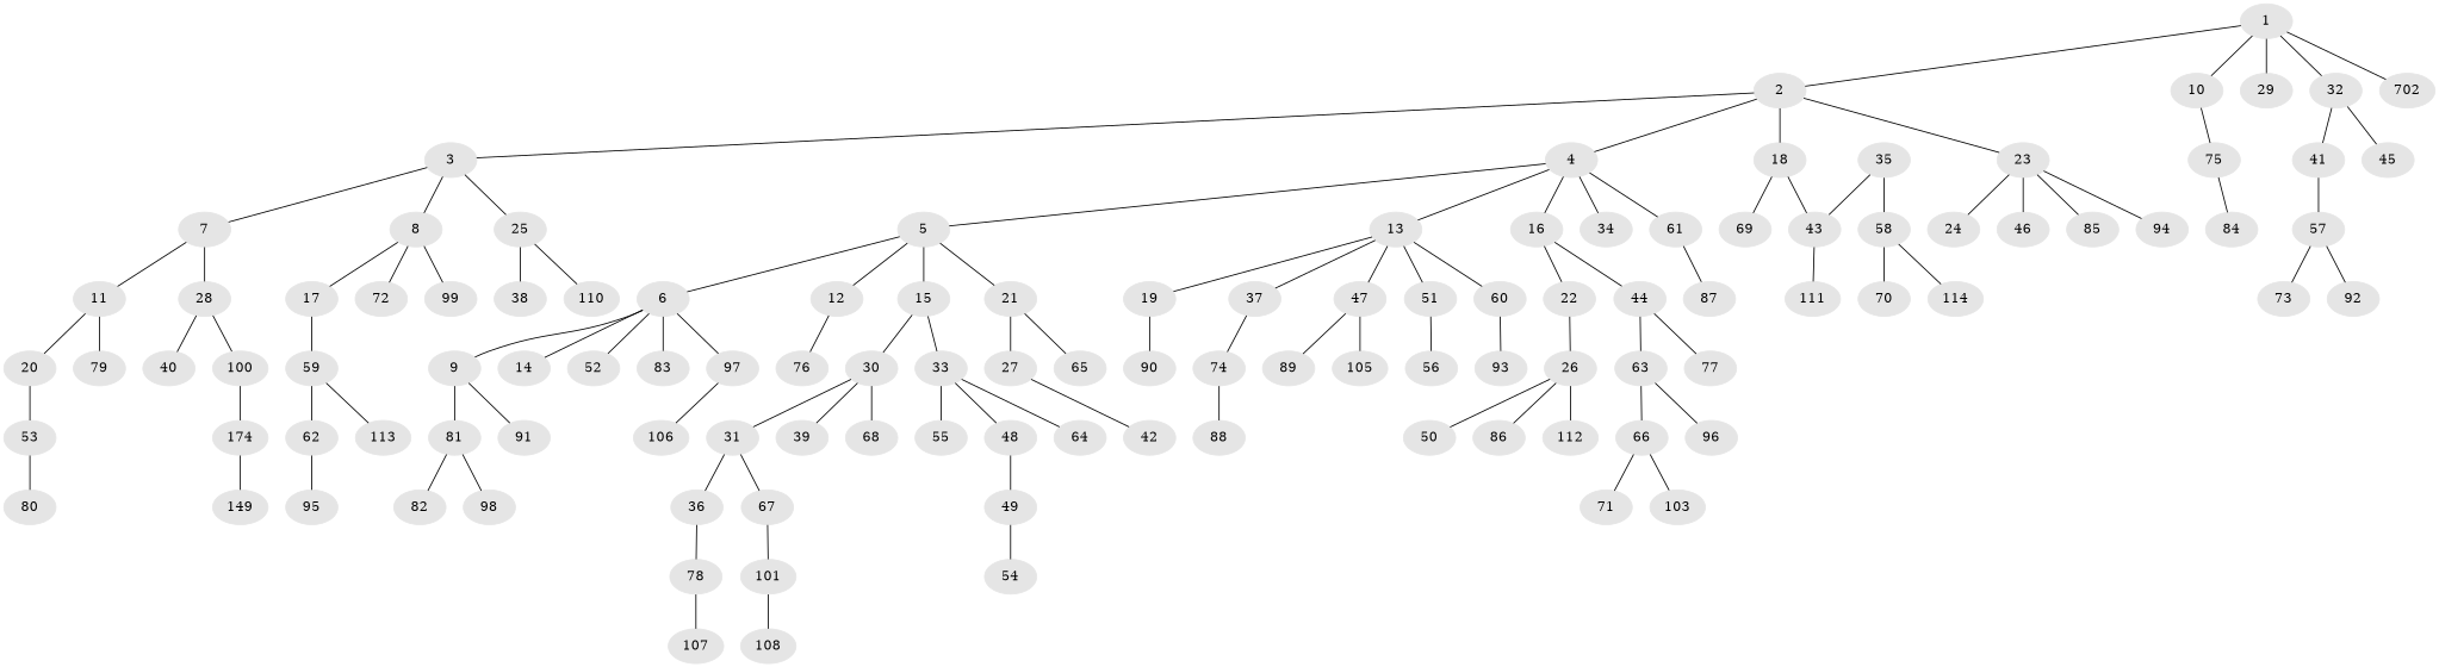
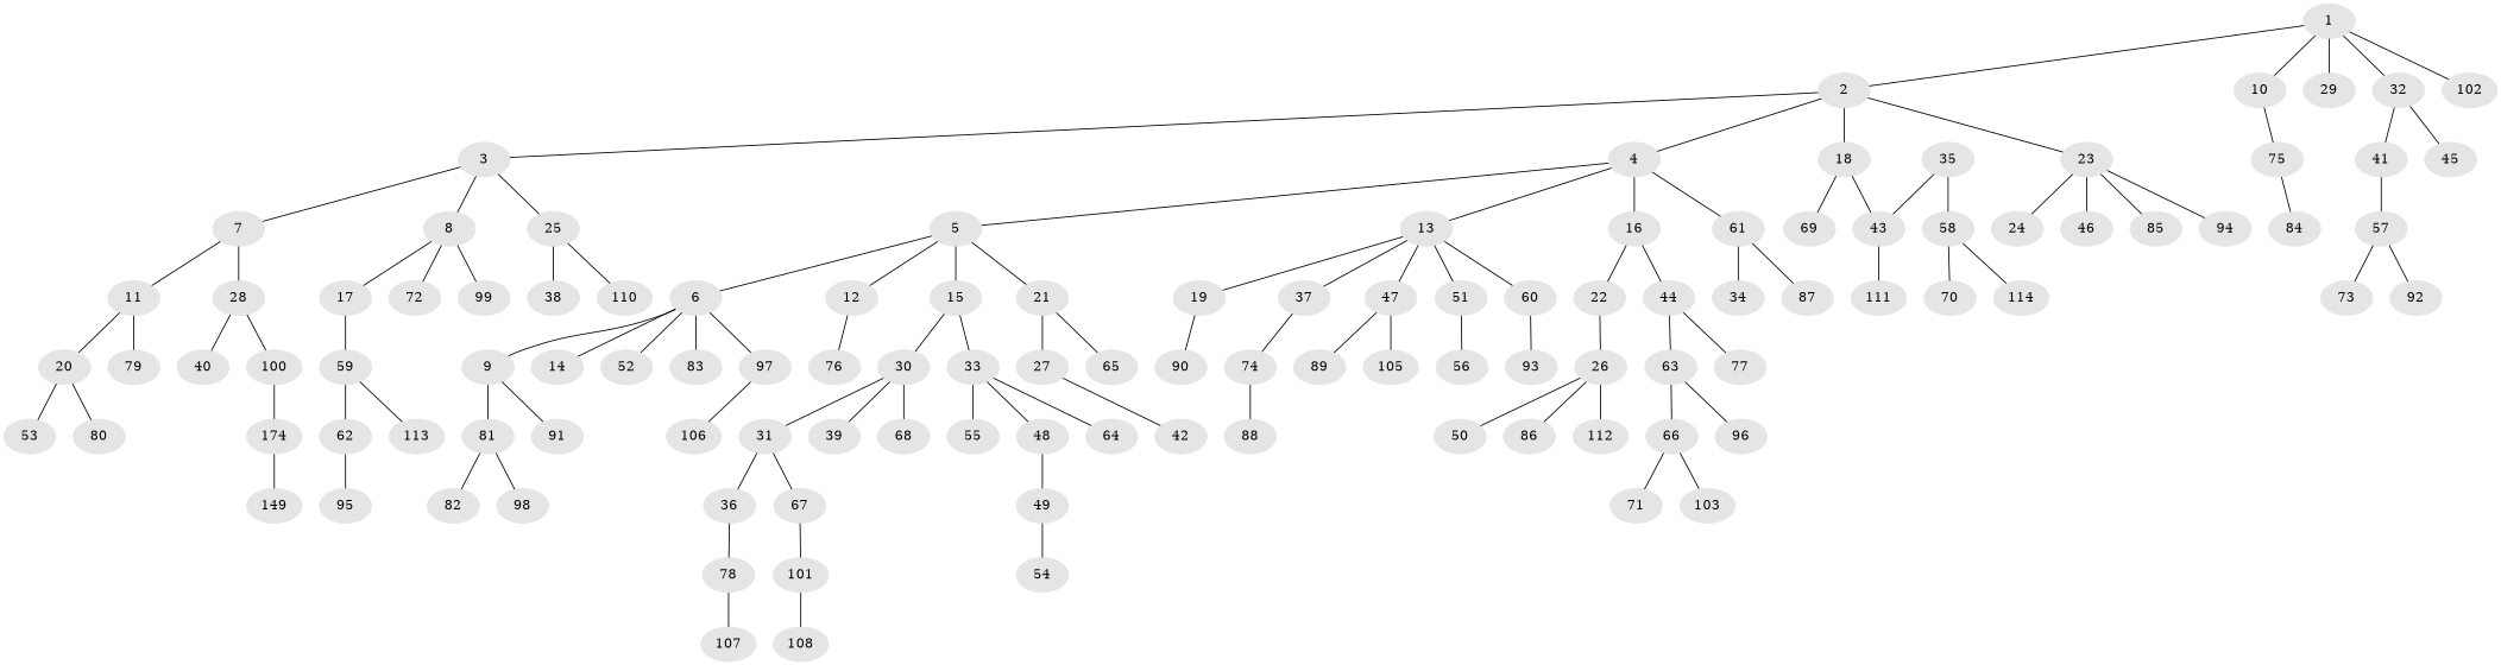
  graph {
    node [color=gray90 style=filled]
    1
    2
    10
    29
    32
-   102 [label=702]
+   102
    3
    4
    18
    23
    75
    41
    45
    7
    8
    25
    5
    13
    16
    34
    61
    69
    43
    24
    46
    85
    94
    11
    28
    17
    72
    99
    38
    110
    6
    12
    15
    21
    19
    37
    47
    51
    60
    22
    44
    87
    9
    14
    52
    83
    97
    76
    30
    33
    27
    65
    81
    91
    106
    20
    79
    40
    100
    59
    82
    98
    84
    53
    80
    90
    74
    89
    105
    56
    93
    31
    39
    68
    55
    48
    64
    26
    63
    77
    62
    113
    35
    58
    42
    50
    86
    112
    n93 [label=174]
    36
    67
    78
    101
    57
    49
    111
    70
    114
    107
    88
    73
    92
    66
    96
    54
    95
    71
    103
    108
    n114 [label=149]
    1 -- 2
    1 -- 10
    1 -- 29
    1 -- 32
    1 -- 102
    2 -- 3
    2 -- 4
    2 -- 18
    2 -- 23
    10 -- 75
    32 -- 41
    32 -- 45
    3 -- 7
    3 -- 8
    3 -- 25
    4 -- 5
    4 -- 13
    4 -- 16
-   4 -- 34
+   61 -- 34
    4 -- 61
    18 -- 69
    18 -- 43
    23 -- 24
    23 -- 46
    23 -- 85
    23 -- 94
    75 -- 84
    41 -- 57
    7 -- 11
    7 -- 28
    8 -- 17
    8 -- 72
    8 -- 99
    25 -- 38
    25 -- 110
    5 -- 6
    5 -- 12
    5 -- 15
    5 -- 21
    13 -- 19
    13 -- 37
    13 -- 47
    13 -- 51
    13 -- 60
    16 -- 22
    16 -- 44
    61 -- 87
    43 -- 111
    11 -- 20
    11 -- 79
    28 -- 40
    28 -- 100
    17 -- 59
    6 -- 9
    6 -- 14
    6 -- 52
    6 -- 83
    6 -- 97
    12 -- 76
    15 -- 30
    15 -- 33
    21 -- 27
    21 -- 65
    19 -- 90
    37 -- 74
    47 -- 89
    47 -- 105
    51 -- 56
    60 -- 93
    22 -- 26
    44 -- 63
    44 -- 77
    9 -- 81
    9 -- 91
    97 -- 106
    30 -- 31
    30 -- 39
    30 -- 68
    33 -- 55
    33 -- 48
    33 -- 64
    27 -- 42
    81 -- 82
    81 -- 98
    20 -- 53
-   53 -- 80
+   20 -- 80
    100 -- n93
    59 -- 62
    59 -- 113
    74 -- 88
    31 -- 36
    31 -- 67
    48 -- 49
    26 -- 50
    26 -- 86
    26 -- 112
    63 -- 66
    63 -- 96
    62 -- 95
    35 -- 43
    35 -- 58
    58 -- 70
    58 -- 114
    n93 -- n114
    36 -- 78
    67 -- 101
    78 -- 107
    101 -- 108
    57 -- 73
    57 -- 92
    49 -- 54
    66 -- 71
    66 -- 103
  }
